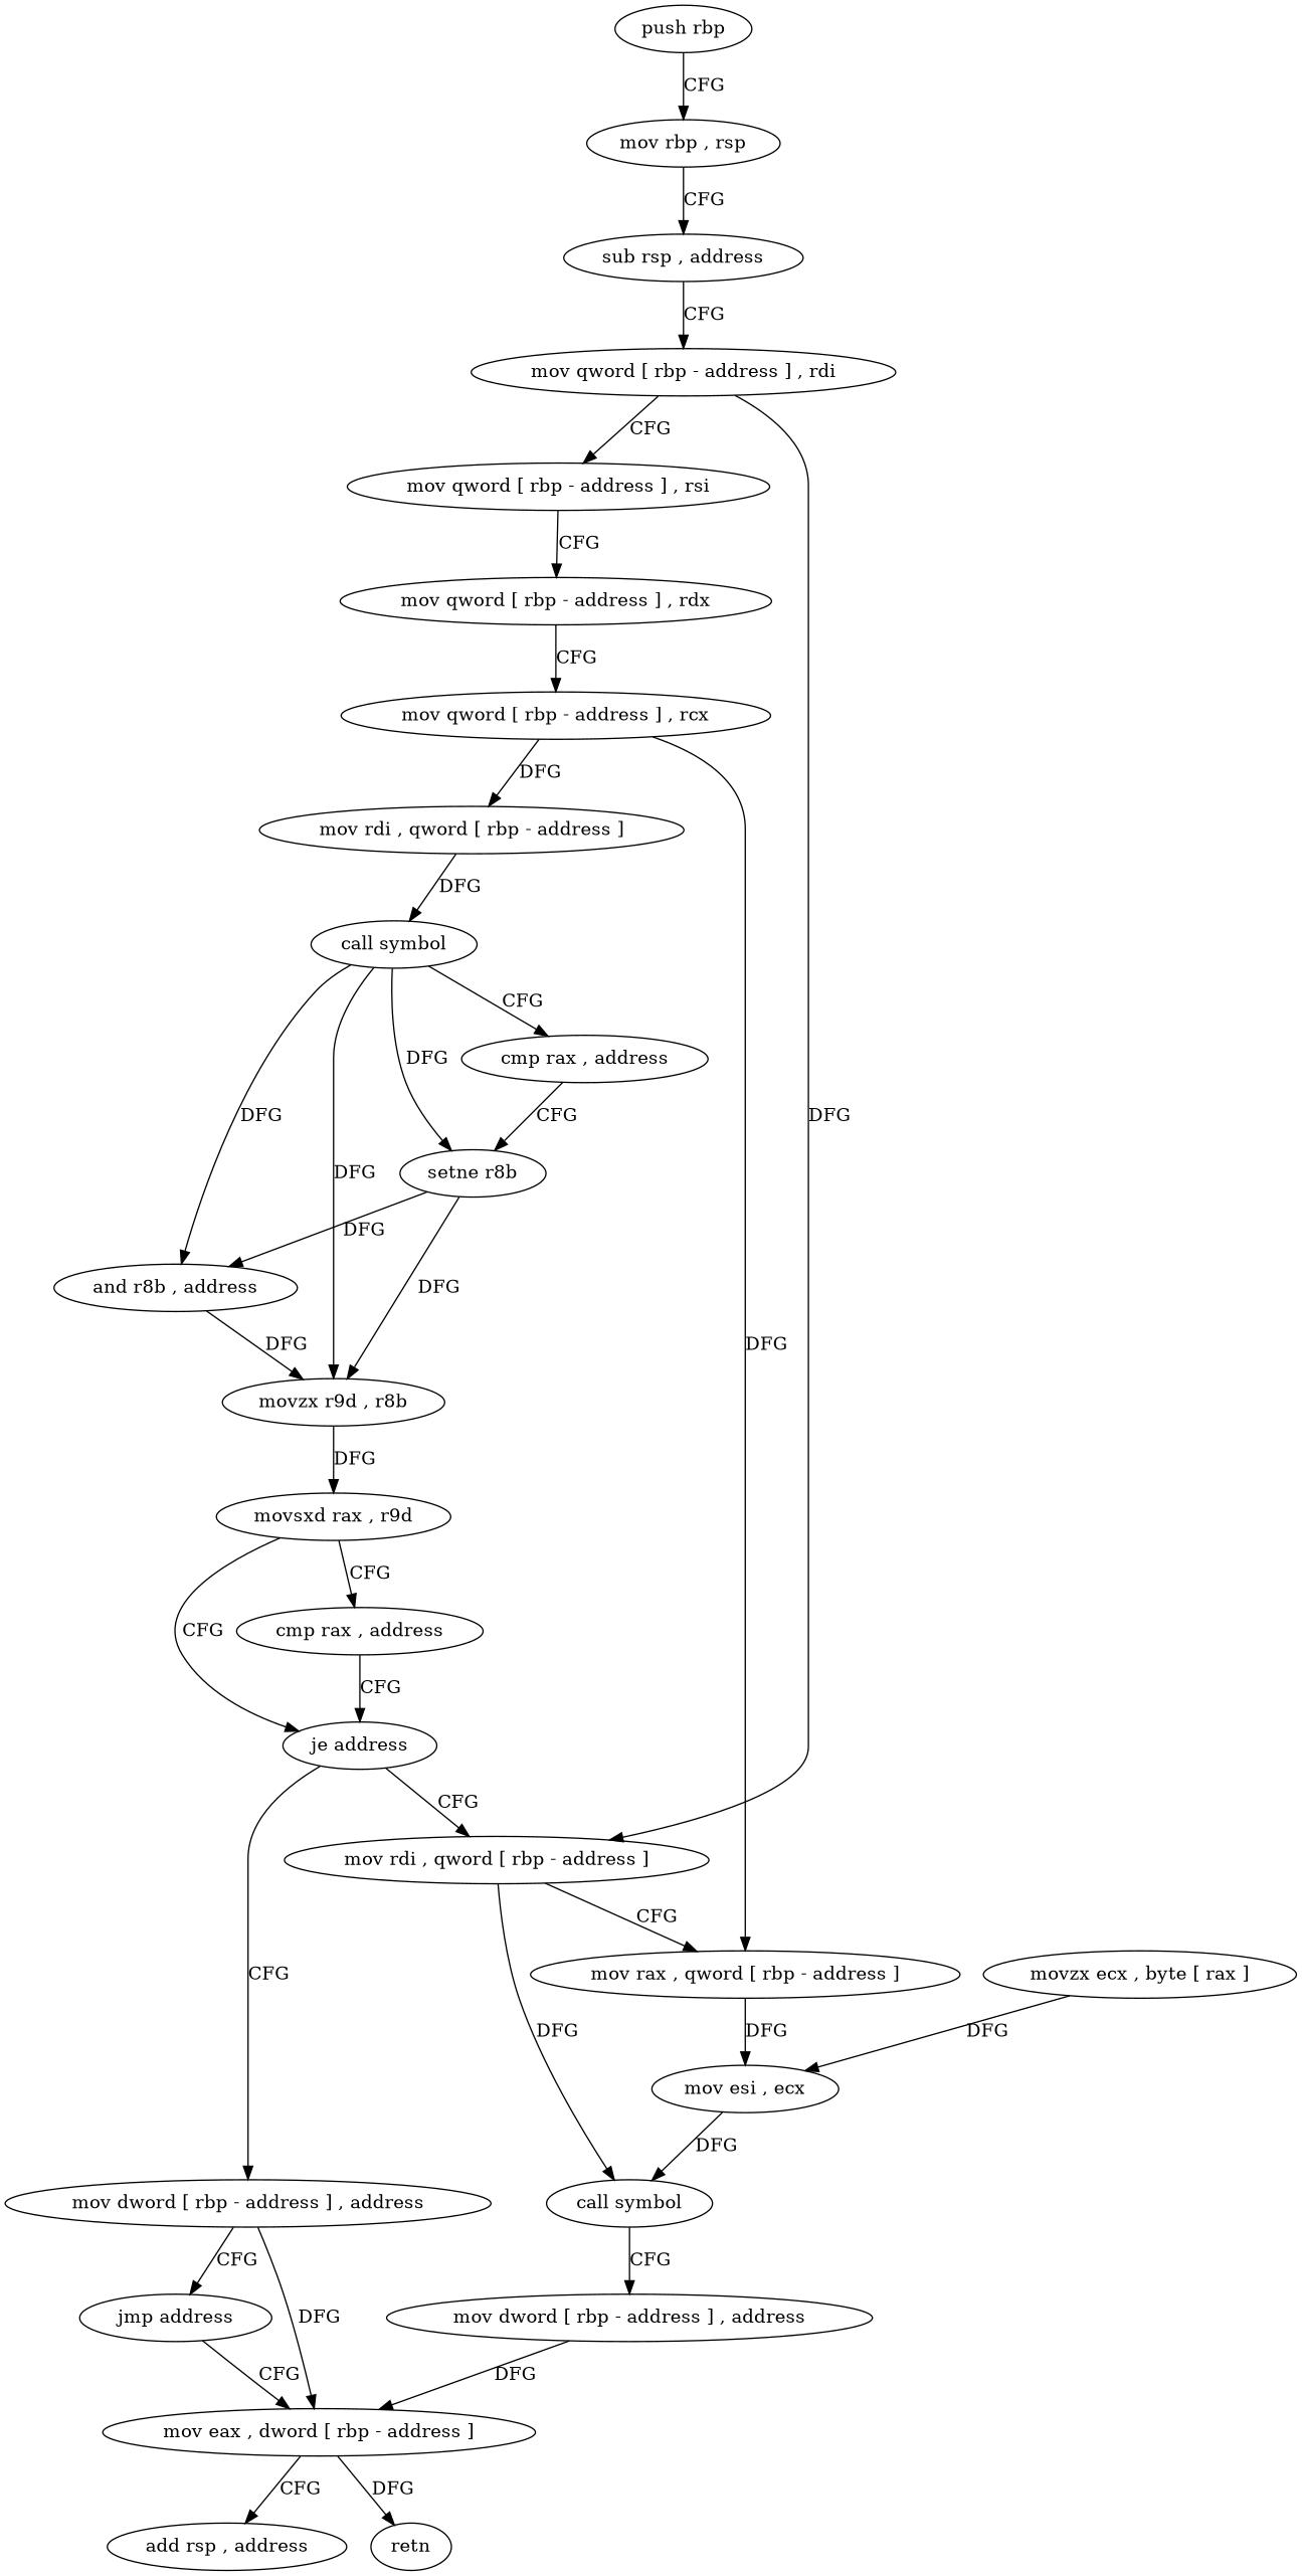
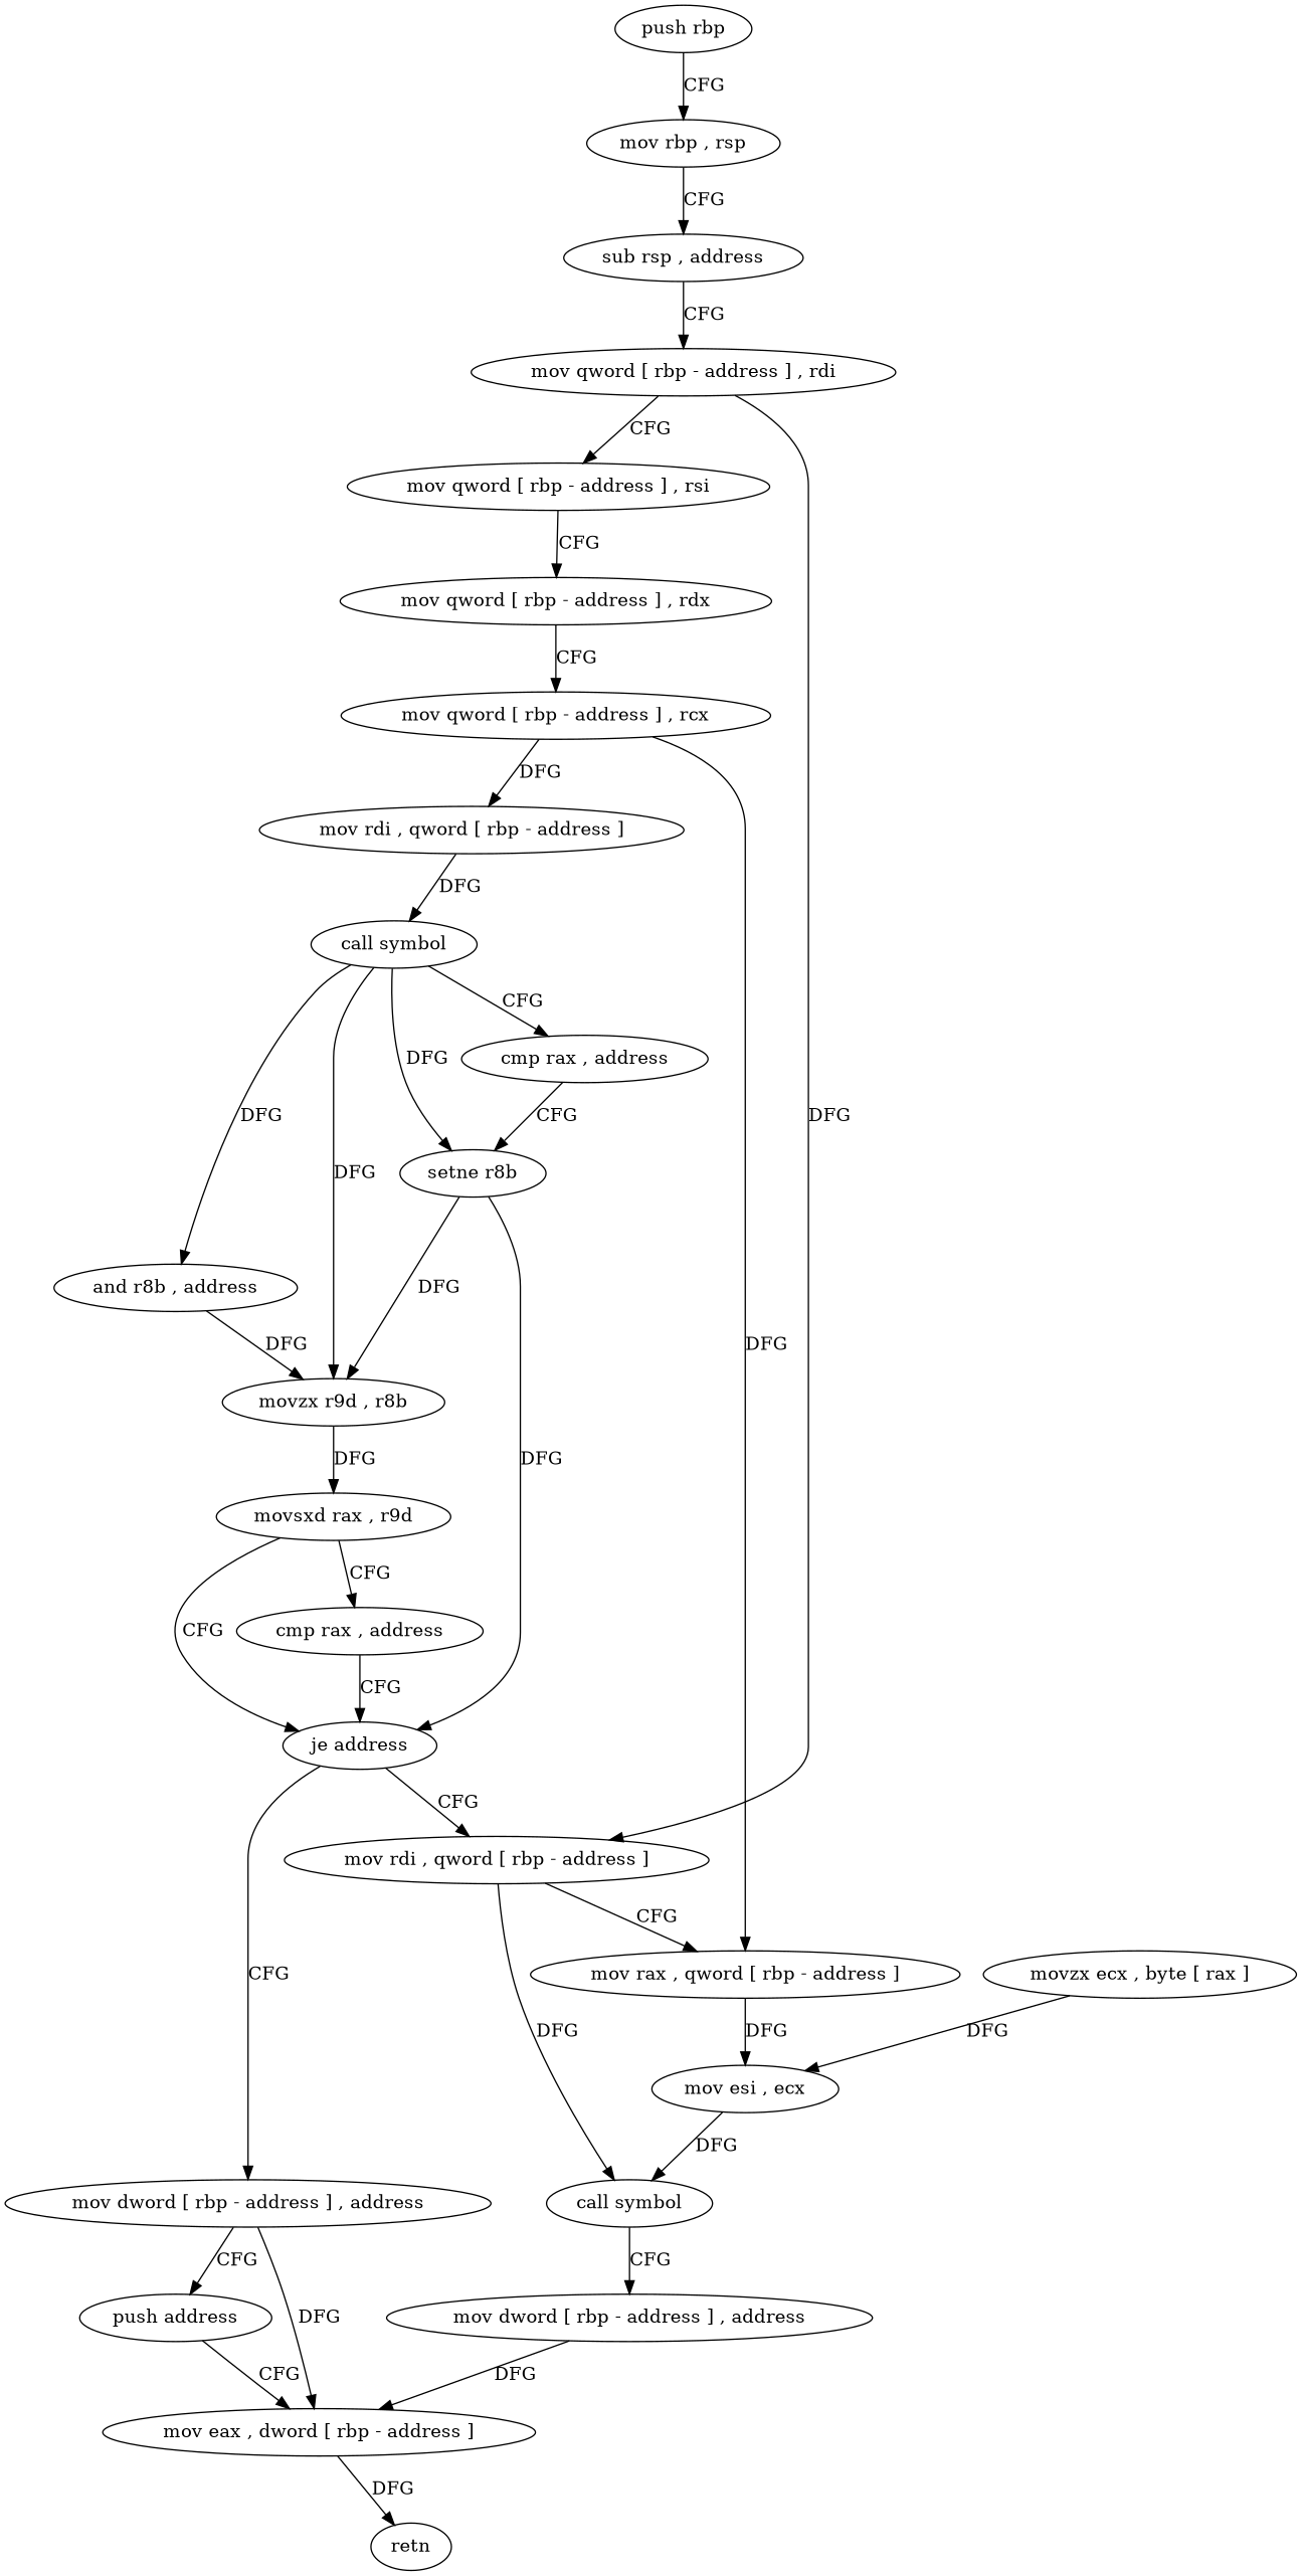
  digraph {
    n1 [label="push rbp"]
    n2 [label="mov rbp , rsp"]
    n3 [label="sub rsp , address"]
    n4 [label="mov qword [ rbp - address ] , rdi"]
    n5 [label="mov qword [ rbp - address ] , rsi"]
    n6 [label="mov rdi , qword [ rbp - address ]"]
    n7 [label="mov qword [ rbp - address ] , rdx"]
    n8 [label="mov rax , qword [ rbp - address ]"]
    n9 [label="call symbol"]
    n10 [label="mov qword [ rbp - address ] , rcx"]
    n11 [label="mov rdi , qword [ rbp - address ]"]
    n12 [label="call symbol"]
    n13 [label="mov esi , ecx"]
    n14 [label="cmp rax , address"]
    n15 [label="setne r8b"]
    n16 [label="and r8b , address"]
    n17 [label="movzx r9d , r8b"]
    n18 [label="movsxd rax , r9d"]
    n19 [label="cmp rax , address"]
    n20 [label="je address"]
    n21 [label="mov dword [ rbp - address ] , address"]
    n22 [label="mov eax , dword [ rbp - address ]"]
-   n23 [label="jmp address"]
+   n23 [label="push address"]
    n24 [label="mov dword [ rbp - address ] , address"]
-   n25 [label="add rsp , address"]
    n26 [label=retn]
    n27 [label="movzx ecx , byte [ rax ]"]
    n1 -> n2 [label=CFG]
    n2 -> n3 [label=CFG]
    n3 -> n4 [label=CFG]
    n4 -> n5 [label=CFG]
    n4 -> n6 [label=DFG]
    n5 -> n7 [label=CFG]
    n6 -> n8 [label=CFG]
    n6 -> n9 [label=DFG]
    n7 -> n10 [label=CFG]
    n8 -> n13 [label=DFG]
    n9 -> n24 [label=CFG]
    n10 -> n8 [label=DFG]
    n10 -> n11 [label=DFG]
    n11 -> n12 [label=DFG]
    n12 -> n14 [label=CFG]
    n12 -> n15 [label=DFG]
    n12 -> n16 [label=DFG]
    n12 -> n17 [label=DFG]
    n13 -> n9 [label=DFG]
    n14 -> n15 [label=CFG]
-   n15 -> n16 [label=DFG]
+   n15 -> n20 [label=DFG]
    n15 -> n17 [label=DFG]
    n16 -> n17 [label=DFG]
    n17 -> n18 [label=DFG]
    n18 -> n19 [label=CFG]
    n18 -> n20 [label=CFG]
    n19 -> n20 [label=CFG]
    n20 -> n6 [label=CFG]
    n20 -> n21 [label=CFG]
    n21 -> n22 [label=DFG]
    n21 -> n23 [label=CFG]
-   n22 -> n25 [label=CFG]
    n22 -> n26 [label=DFG]
    n23 -> n22 [label=CFG]
    n24 -> n22 [label=DFG]
    n27 -> n13 [label=DFG]
  }
